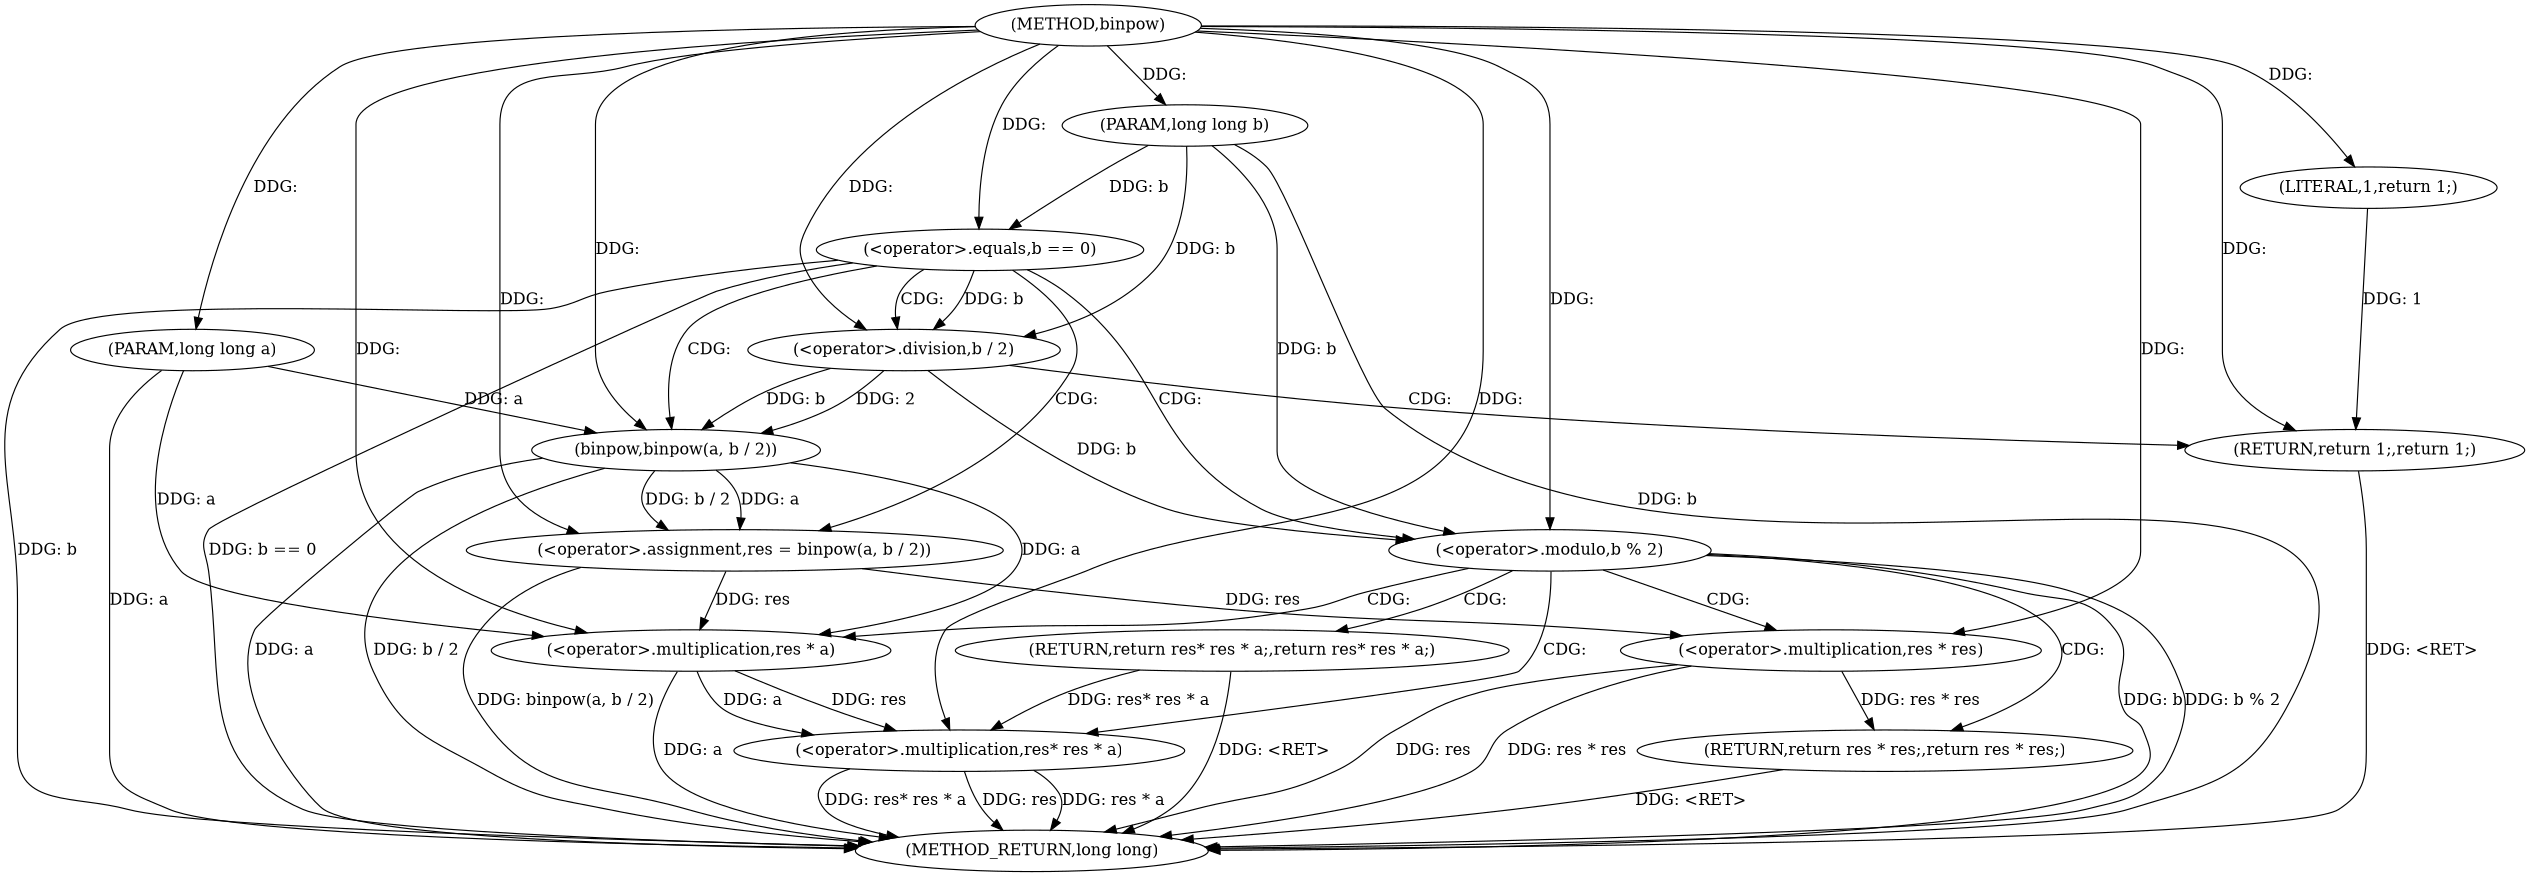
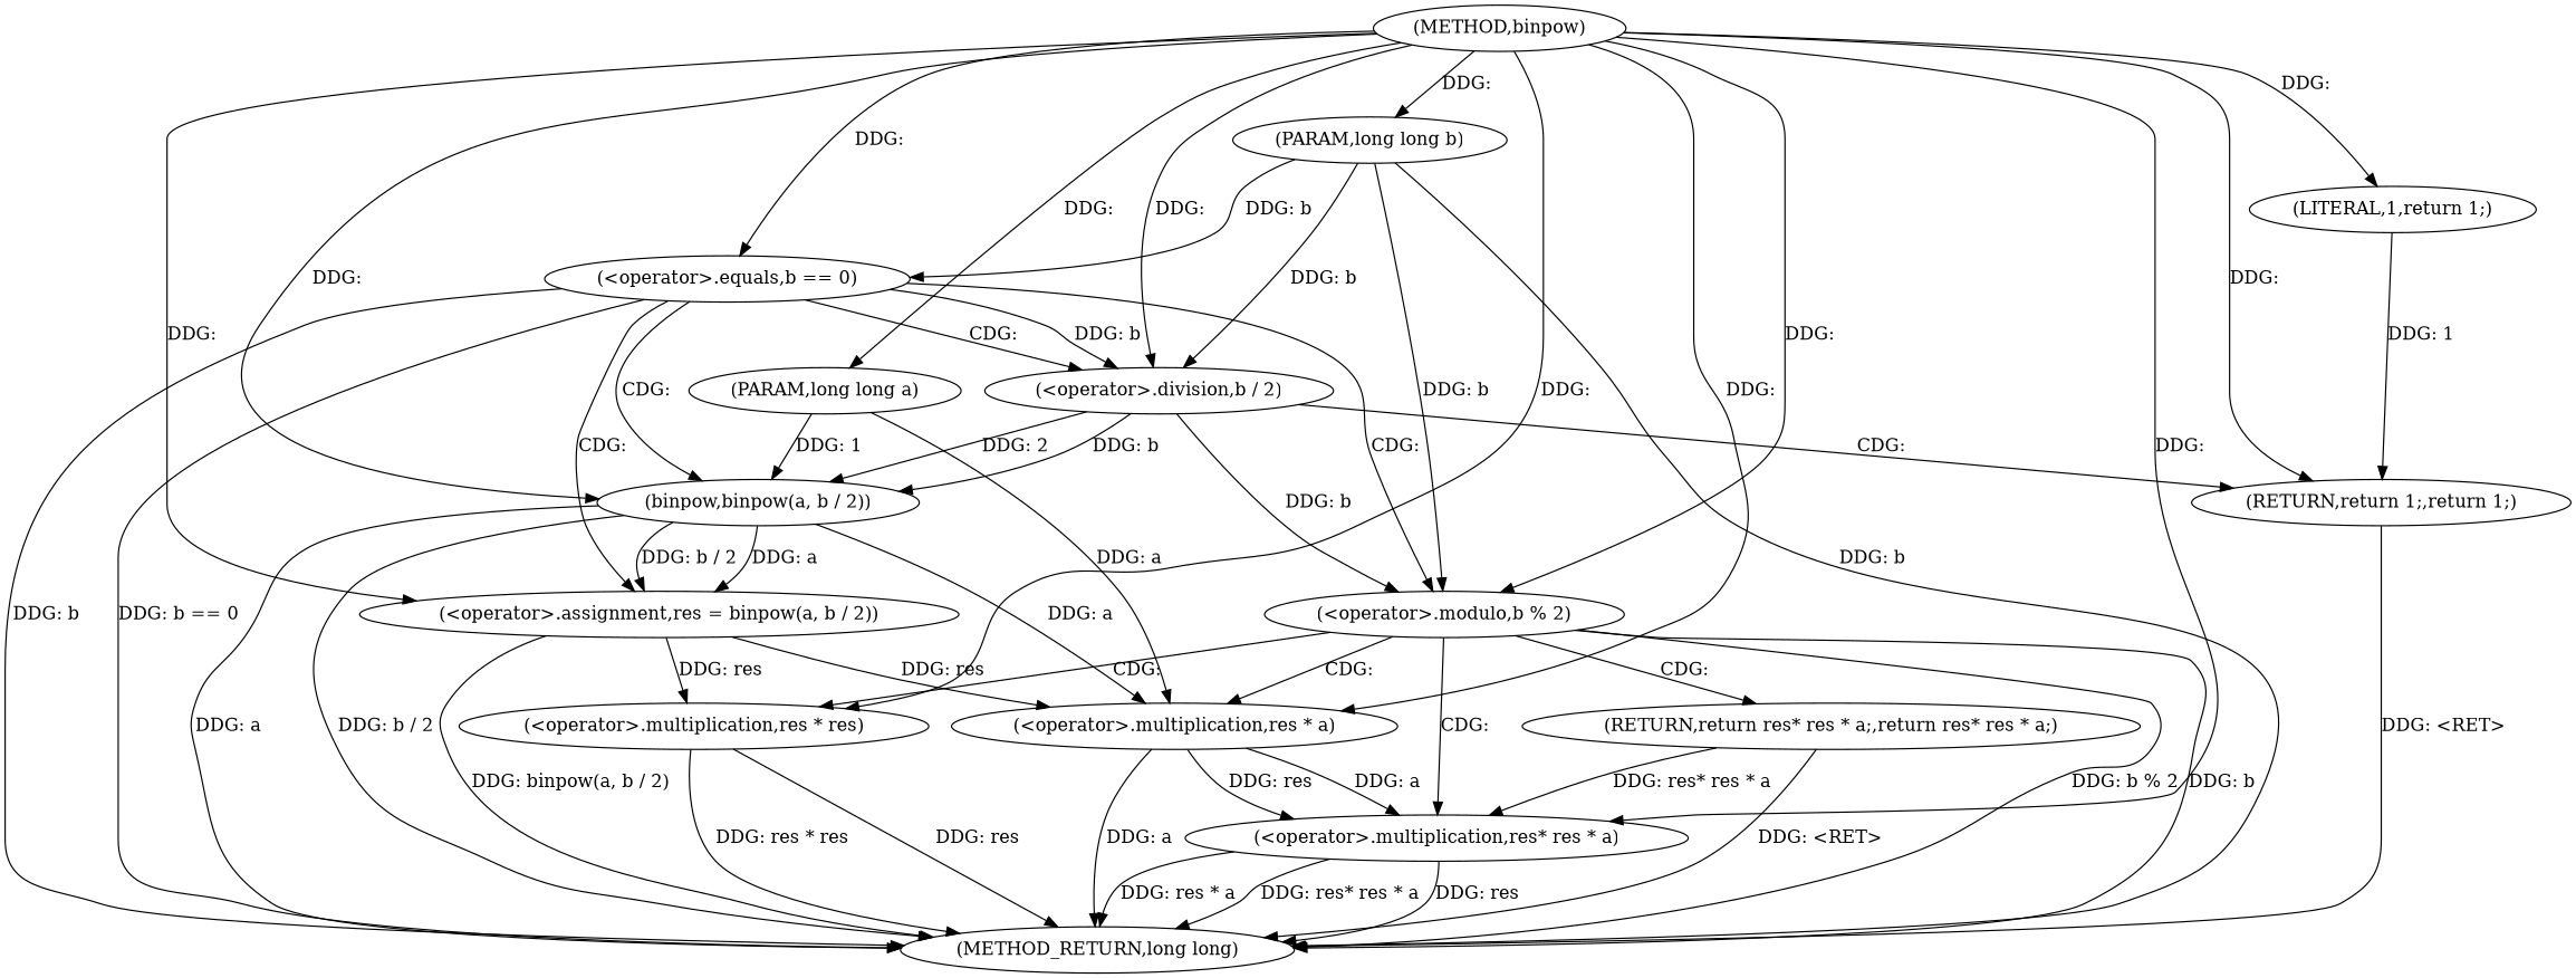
  digraph {
    n1 [label="(METHOD,binpow)"]
    n2 [label="(PARAM,long long a)"]
    n3 [label="(PARAM,long long b)"]
    n4 [label="(<operator>.assignment,res = binpow(a, b / 2))"]
    n5 [label="(<operator>.equals,b == 0)"]
    n6 [label="(RETURN,return 1;,return 1;)"]
    n7 [label="(<operator>.modulo,b % 2)"]
    n8 [label="(LITERAL,1,return 1;)"]
    n9 [label="(binpow,binpow(a, b / 2))"]
    n10 [label="(<operator>.multiplication,res* res * a)"]
    n11 [label="(<operator>.division,b / 2)"]
    n12 [label="(<operator>.multiplication,res * res)"]
    n13 [label="(<operator>.multiplication,res * a)"]
    n14 [label="(METHOD_RETURN,long long)"]
    n15 [label="(RETURN,return res* res * a;,return res* res * a;)"]
-   n16 [label="(RETURN,return res * res;,return res * res;)"]
    n1 -> n2 [label="DDG: "]
    n1 -> n3 [label="DDG: "]
    n1 -> n4 [label="DDG: "]
    n1 -> n5 [label="DDG: "]
    n1 -> n6 [label="DDG: "]
    n1 -> n7 [label="DDG: "]
    n1 -> n8 [label="DDG: "]
    n1 -> n9 [label="DDG: "]
    n1 -> n10 [label="DDG: "]
    n1 -> n11 [label="DDG: "]
    n1 -> n12 [label="DDG: "]
    n1 -> n13 [label="DDG: "]
-   n2 -> n9 [label="DDG: a"]
+   n2 -> n9 [label="DDG: 1"]
    n2 -> n13 [label="DDG: a"]
-   n2 -> n14 [label="DDG: a"]
    n3 -> n5 [label="DDG: b"]
    n3 -> n7 [label="DDG: b"]
    n3 -> n11 [label="DDG: b"]
    n3 -> n14 [label="DDG: b"]
    n4 -> n12 [label="DDG: res"]
    n4 -> n13 [label="DDG: res"]
    n4 -> n14 [label="DDG: binpow(a, b / 2)"]
    n5 -> n4 [label="CDG: "]
    n5 -> n7 [label="CDG: "]
    n5 -> n9 [label="CDG: "]
    n5 -> n11 [label="DDG: b"]
    n5 -> n11 [label="CDG: "]
    n5 -> n14 [label="DDG: b"]
    n5 -> n14 [label="DDG: b == 0"]
    n6 -> n14 [label="DDG: <RET>"]
    n7 -> n10 [label="CDG: "]
    n7 -> n12 [label="CDG: "]
    n7 -> n13 [label="CDG: "]
    n7 -> n14 [label="DDG: b"]
    n7 -> n14 [label="DDG: b % 2"]
    n7 -> n15 [label="CDG: "]
-   n7 -> n16 [label="CDG: "]
    n8 -> n6 [label="DDG: 1"]
    n9 -> n4 [label="DDG: a"]
    n9 -> n4 [label="DDG: b / 2"]
    n9 -> n13 [label="DDG: a"]
    n9 -> n14 [label="DDG: a"]
    n9 -> n14 [label="DDG: b / 2"]
    n10 -> n14 [label="DDG: res"]
    n10 -> n14 [label="DDG: res * a"]
    n10 -> n14 [label="DDG: res* res * a"]
    n11 -> n6 [label="CDG: "]
    n11 -> n7 [label="DDG: b"]
    n11 -> n9 [label="DDG: 2"]
    n11 -> n9 [label="DDG: b"]
    n12 -> n14 [label="DDG: res"]
    n12 -> n14 [label="DDG: res * res"]
-   n12 -> n16 [label="DDG: res * res"]
    n13 -> n10 [label="DDG: res"]
    n13 -> n10 [label="DDG: a"]
    n13 -> n14 [label="DDG: a"]
    n15 -> n10 [label="DDG: res* res * a"]
    n15 -> n14 [label="DDG: <RET>"]
-   n16 -> n14 [label="DDG: <RET>"]
  }
